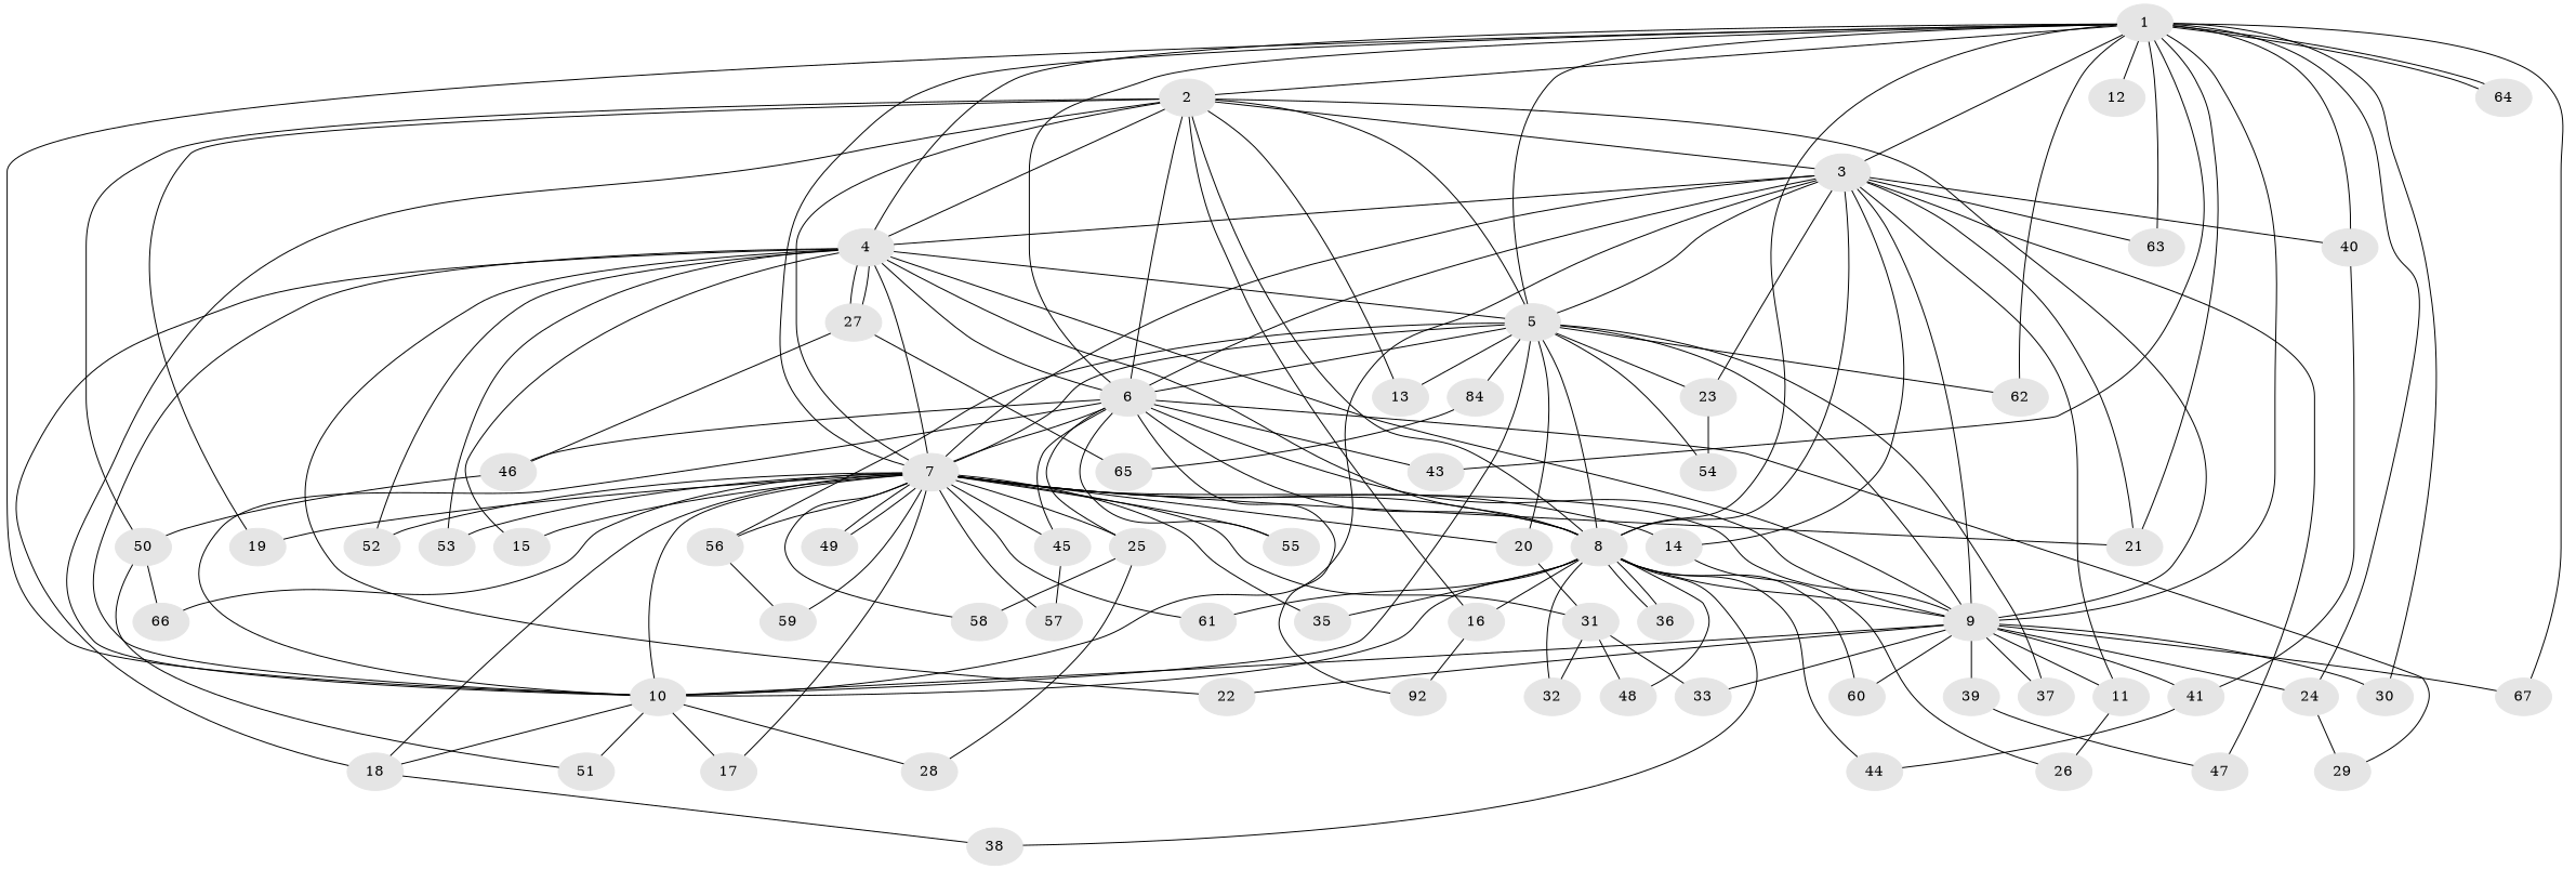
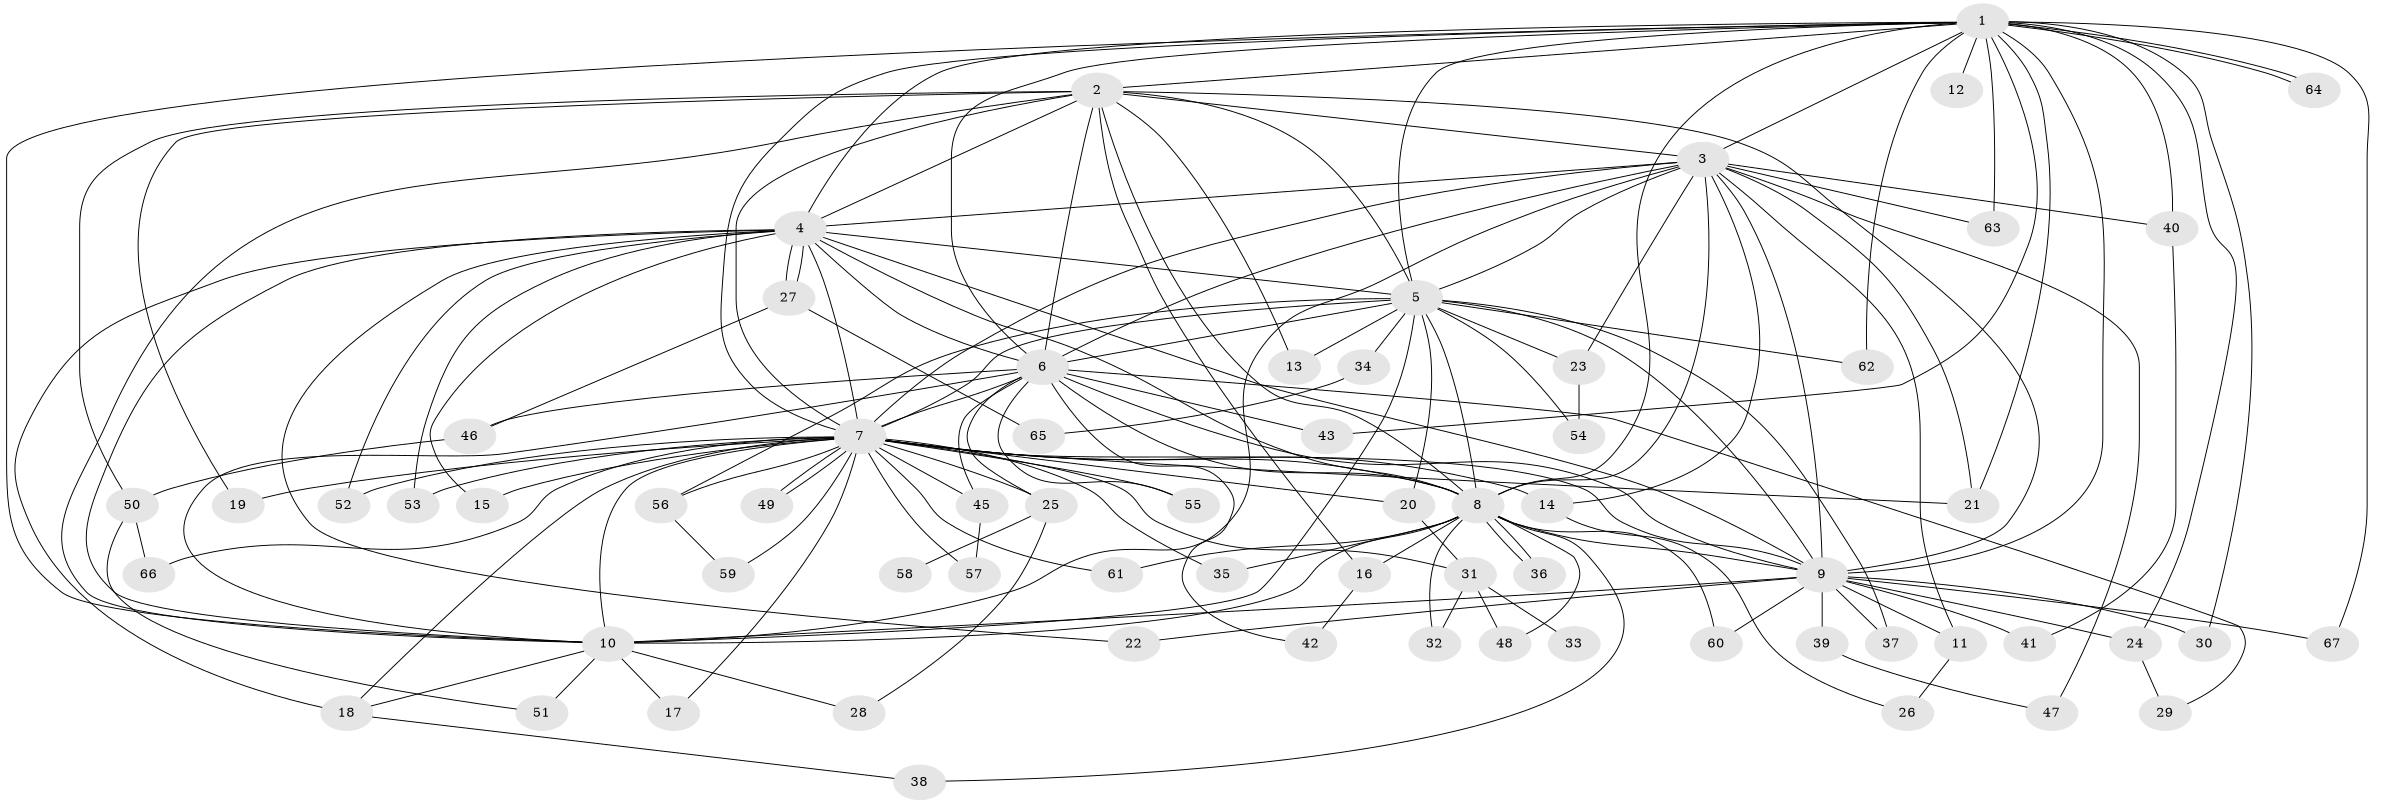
  graph {
    node [color=gray90 style=filled]
    1
    2
    3
    4
    5
    6
    7
    8
    9
    10
    12
    21
    24
    30
    40
    43
    62
    63
    64
    67
    13
    16
    19
    50
    11
    14
    23
    47
    15
    18
    22
    27
    52
    53
    20
-   34 [label=84]
+   34
    37
    54
    56
    25
    29
-   42 [label=92]
+   42
    45
    46
    55
    17
    31
    35
    49
    57
    58
    59
    61
    66
    32
    36
    38
-   44
    48
    60
    39
    33
    41
    28
    51
    26
    65
    1 -- 2
    1 -- 3
    1 -- 4
    1 -- 5
    1 -- 6
    1 -- 7
    1 -- 8
    1 -- 9
    1 -- 10
    1 -- 12
    1 -- 21
    1 -- 24
    1 -- 30
    1 -- 40
    1 -- 43
    1 -- 62
    1 -- 63
    1 -- 64
    1 -- 64
    1 -- 67
    2 -- 3
    2 -- 4
    2 -- 5
    2 -- 6
    2 -- 7
    2 -- 8
    2 -- 9
    2 -- 10
    2 -- 13
    2 -- 16
    2 -- 19
    2 -- 50
    3 -- 4
    3 -- 5
    3 -- 6
    3 -- 7
    3 -- 8
    3 -- 9
    3 -- 10
    3 -- 21
    3 -- 40
    3 -- 63
    3 -- 11
    3 -- 14
    3 -- 23
    3 -- 47
    4 -- 5
    4 -- 6
    4 -- 7
    4 -- 8
    4 -- 9
    4 -- 10
    4 -- 15
    4 -- 18
    4 -- 22
    4 -- 27
    4 -- 27
    4 -- 52
    4 -- 53
    5 -- 6
    5 -- 7
    5 -- 8
    5 -- 9
    5 -- 10
    5 -- 62
    5 -- 13
    5 -- 23
    5 -- 20
    5 -- 34
    5 -- 37
    5 -- 54
    5 -- 56
    6 -- 7
    6 -- 8
    6 -- 9
    6 -- 10
    6 -- 43
    6 -- 25
    6 -- 29
    6 -- 42
    6 -- 45
    6 -- 46
    6 -- 55
    7 -- 8
    7 -- 9
    7 -- 10
    7 -- 21
    7 -- 19
    7 -- 14
    7 -- 15
    7 -- 18
    7 -- 52
    7 -- 53
    7 -- 20
    7 -- 56
    7 -- 25
    7 -- 45
    7 -- 55
    7 -- 17
    7 -- 31
    7 -- 35
    7 -- 49
    7 -- 49
    7 -- 57
-   7 -- 58
    7 -- 59
    7 -- 61
    7 -- 66
    8 -- 9
    8 -- 10
    8 -- 16
    8 -- 35
    8 -- 61
    8 -- 32
    8 -- 36
    8 -- 36
    8 -- 38
-   8 -- 44
    8 -- 48
    8 -- 60
    9 -- 10
    9 -- 24
    9 -- 30
    9 -- 67
    9 -- 11
    9 -- 22
    9 -- 37
    9 -- 60
    9 -- 39
-   9 -- 33
    9 -- 41
    10 -- 18
    10 -- 17
    10 -- 28
    10 -- 51
    24 -- 29
    40 -- 41
    16 -- 42
    50 -- 66
    50 -- 51
    11 -- 26
    14 -- 26
    23 -- 54
    18 -- 38
    27 -- 46
    27 -- 65
    20 -- 31
    34 -- 65
    56 -- 59
    25 -- 58
    25 -- 28
    45 -- 57
    46 -- 50
    31 -- 32
    31 -- 48
    31 -- 33
    39 -- 47
-   41 -- 44
  }
